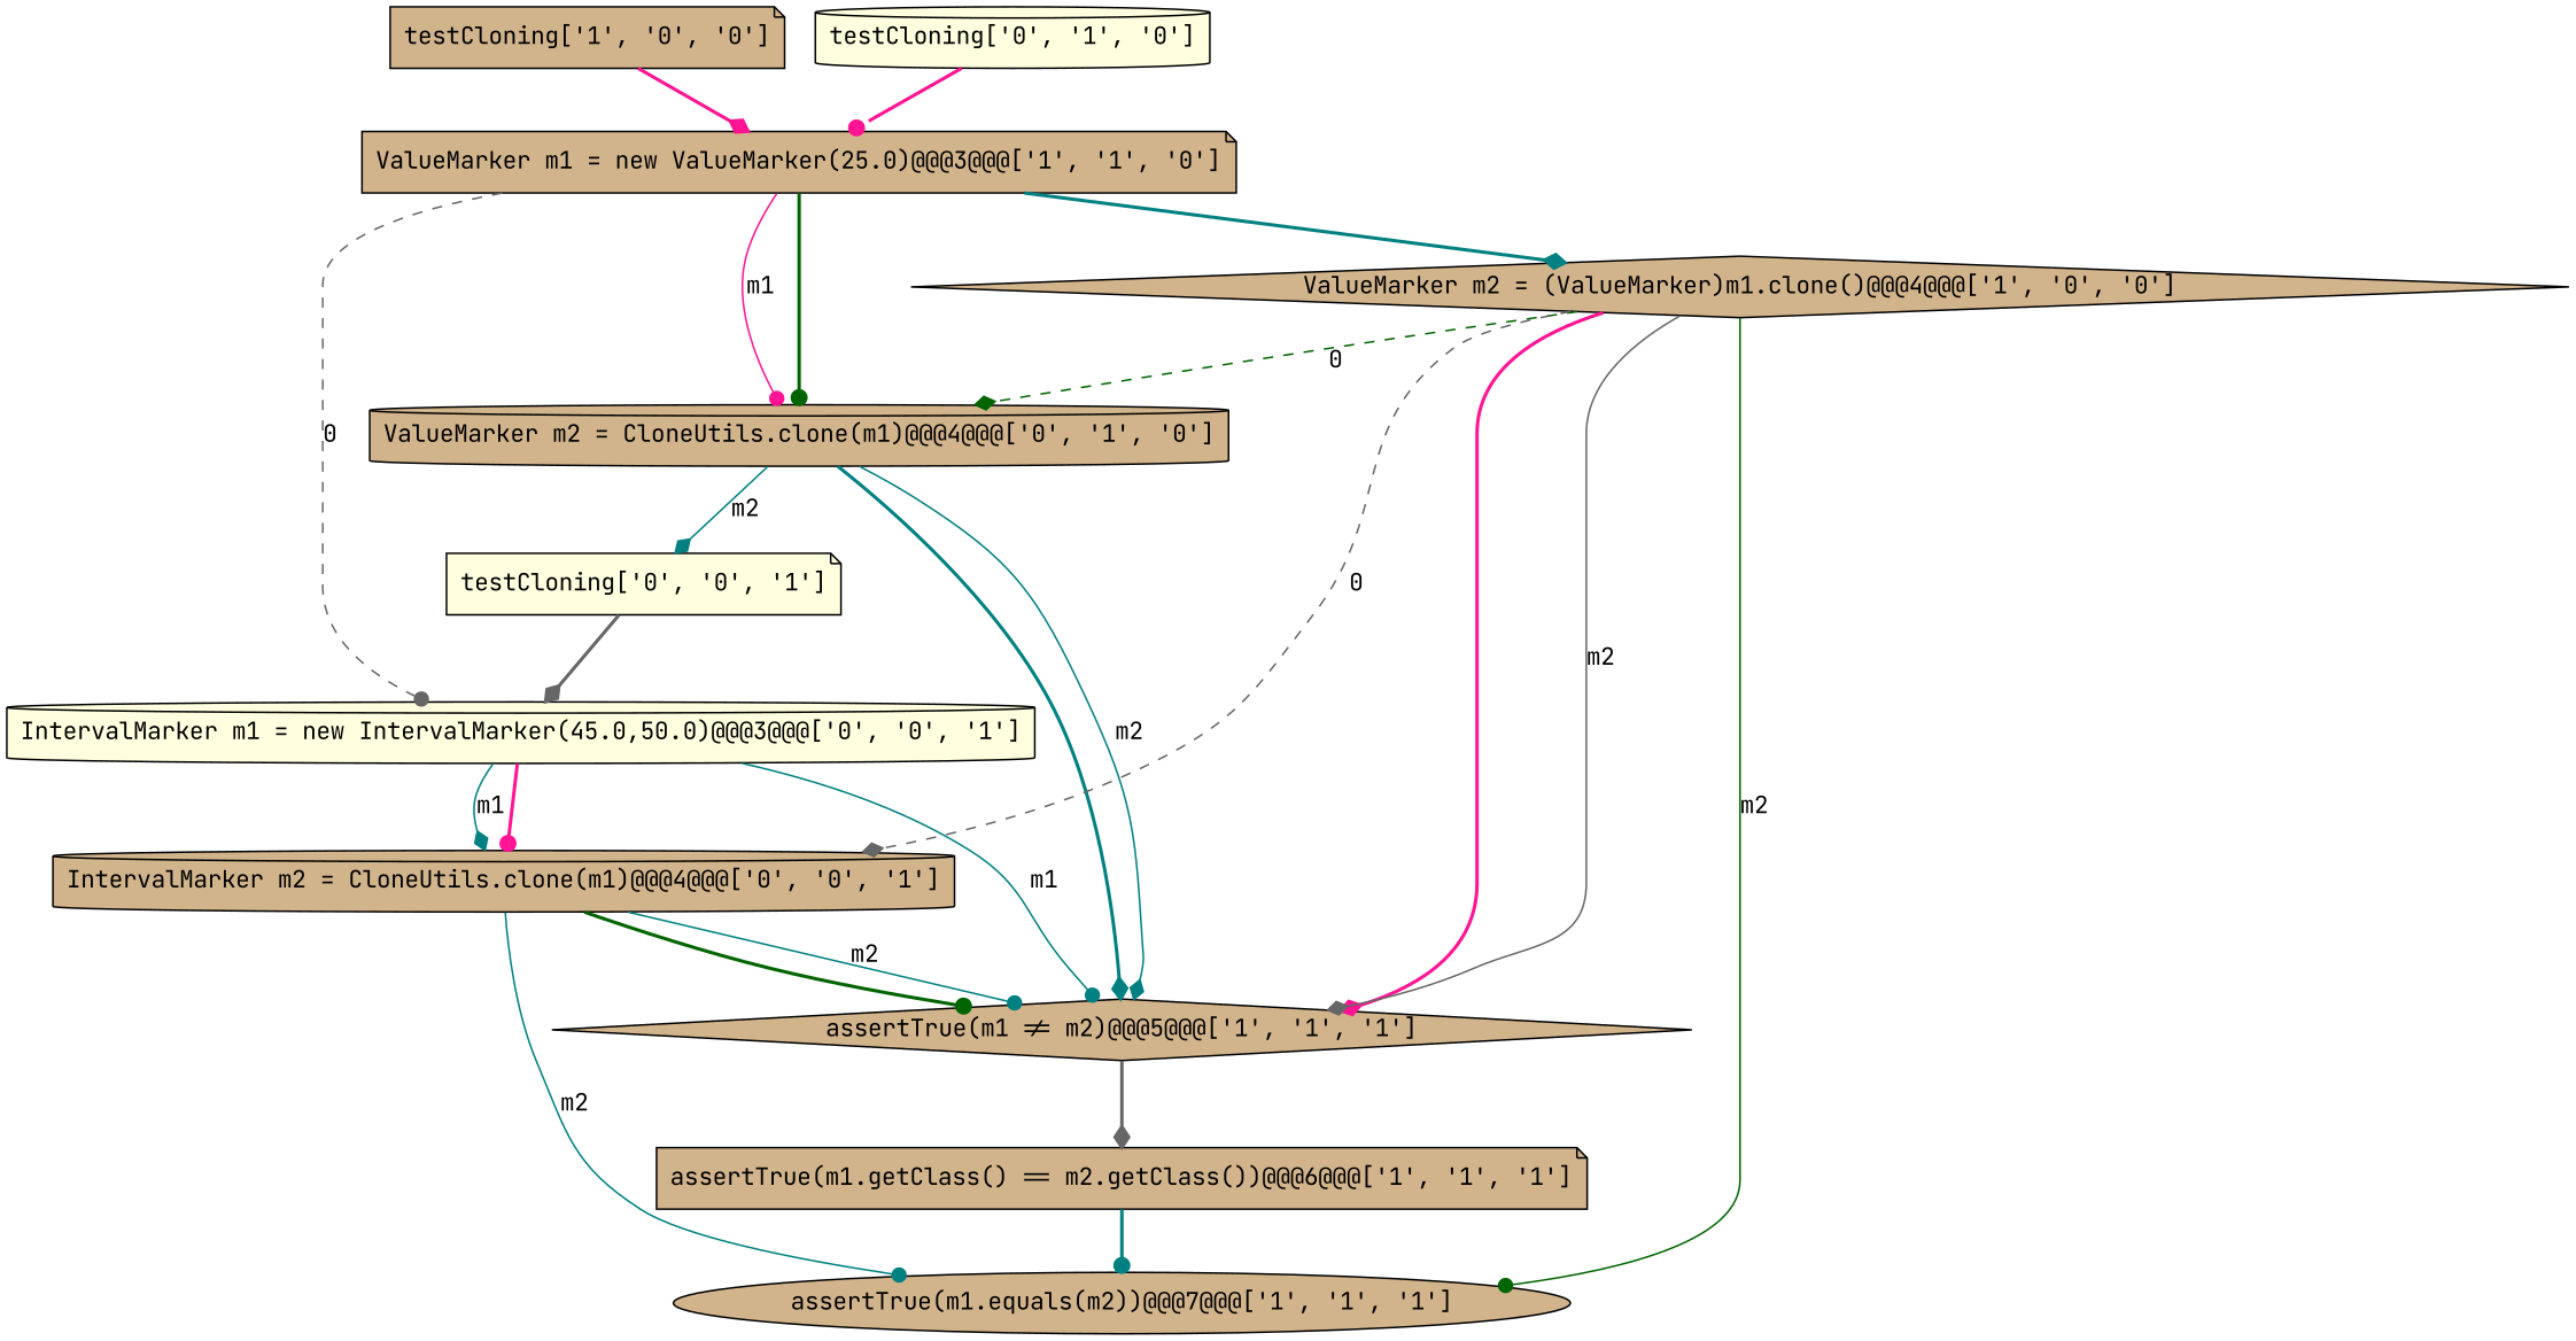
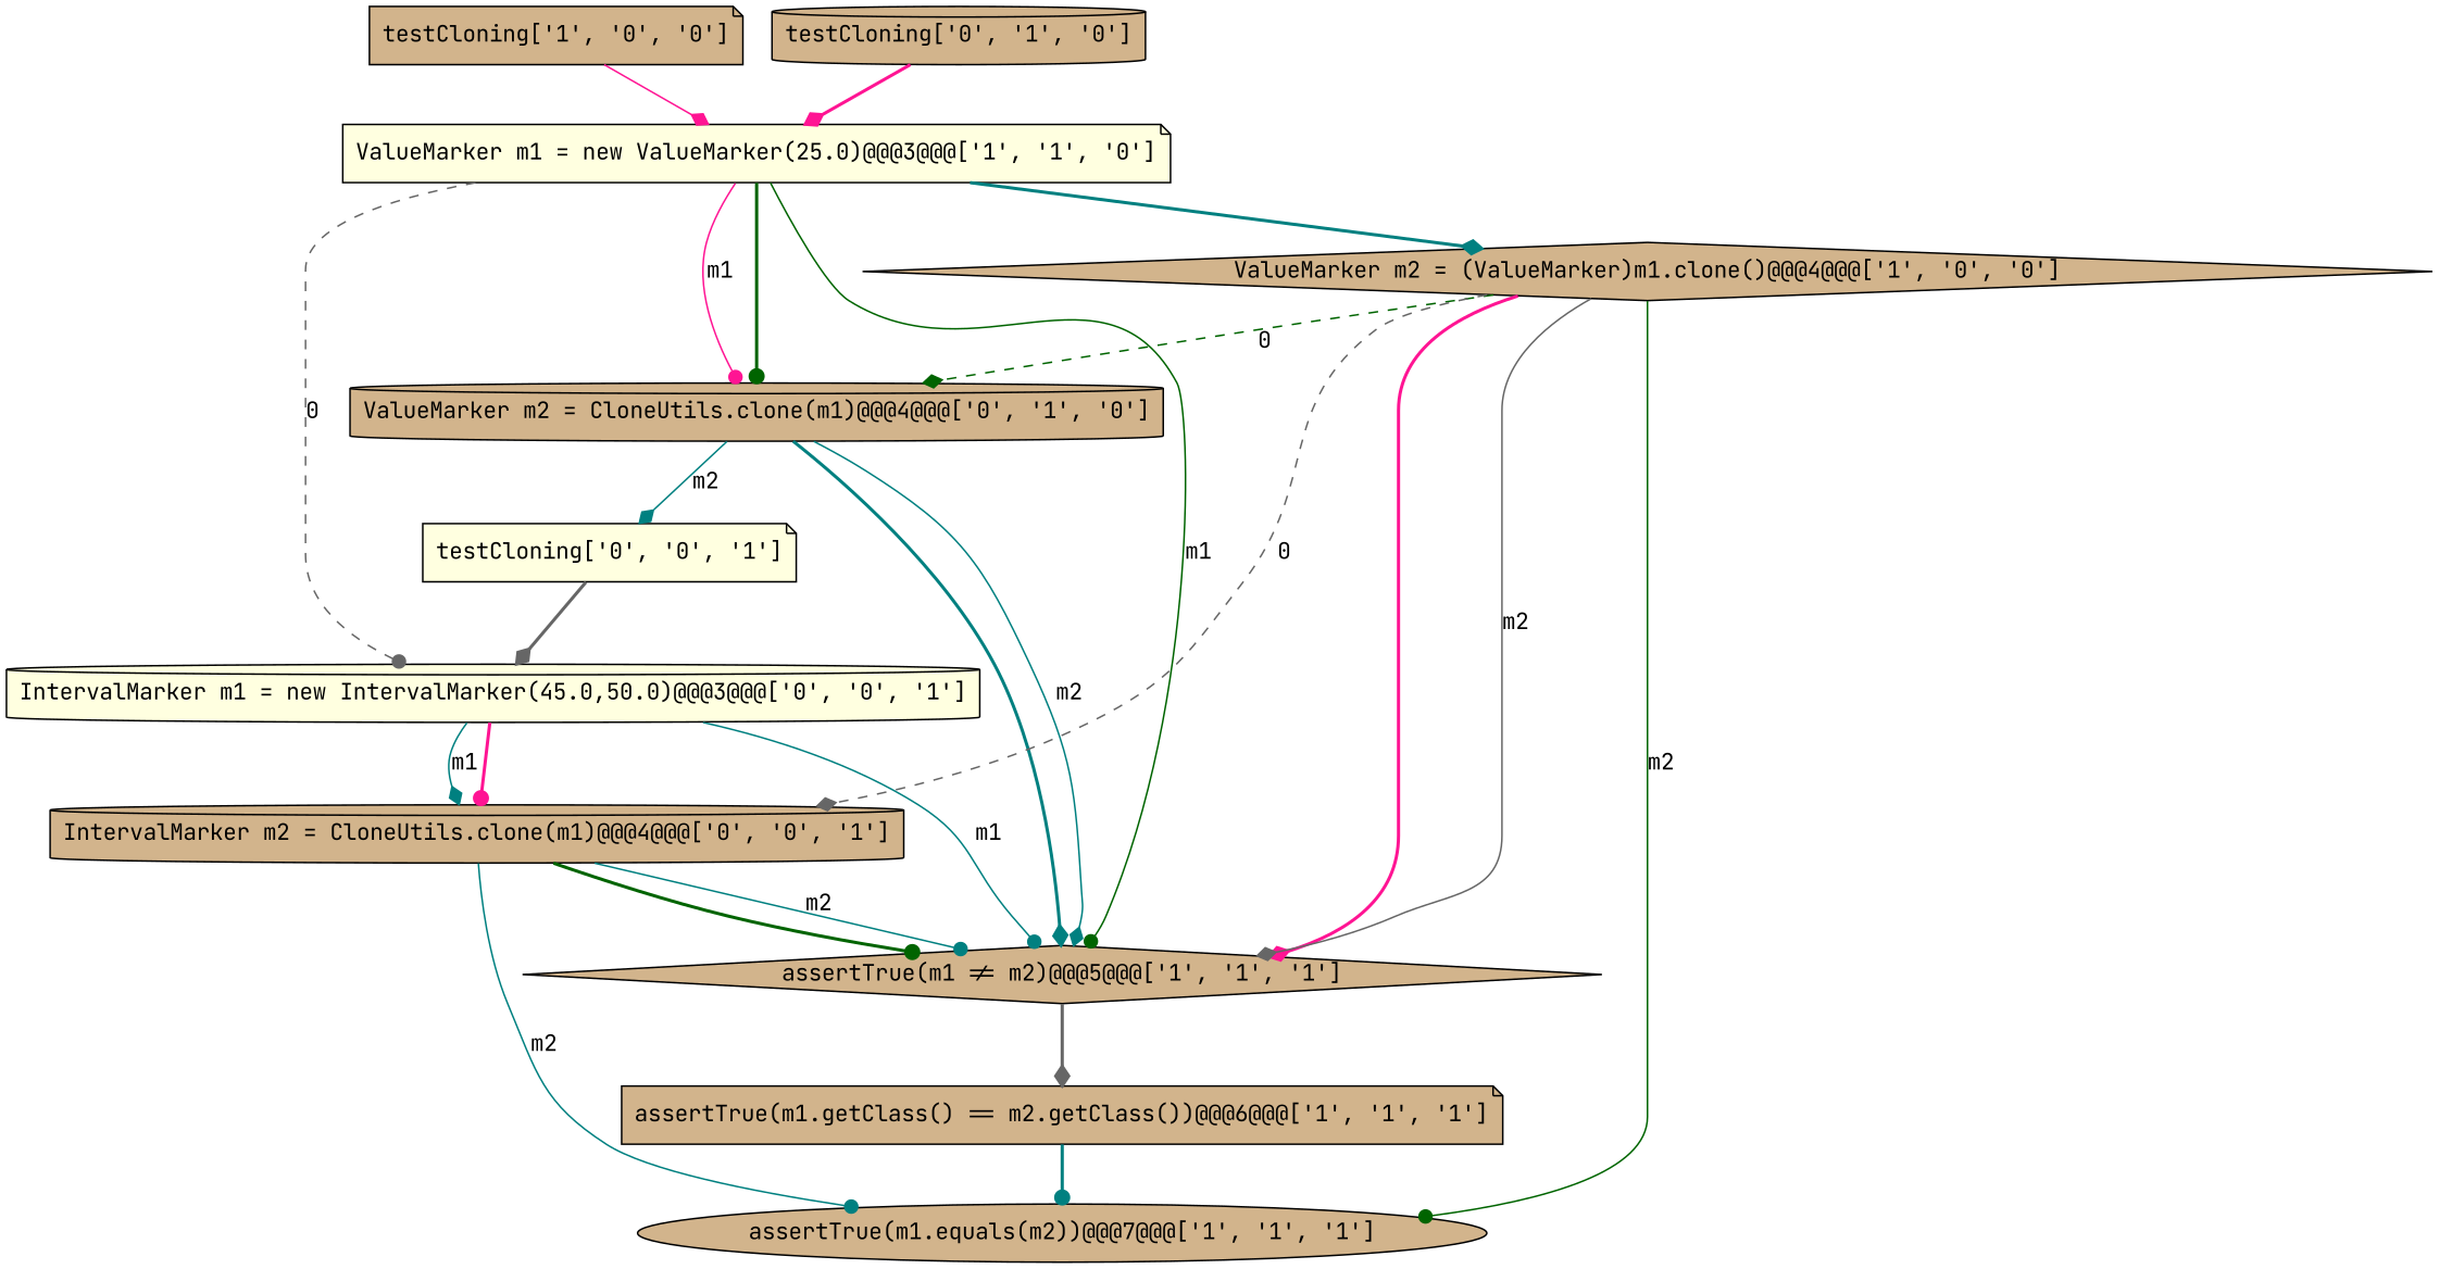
  digraph {
    fontname="JetBrains Mono"
    node [fillcolor=tan fontname="JetBrains Mono" shape=note style=filled]
    edge [arrowhead=diamond color=teal fontname="JetBrains Mono" style=bold]
    n1 [label="assertTrue(m1.getClass() == m2.getClass())@@@6@@@['1', '1', '1']"]
    n2 [label="assertTrue(m1.equals(m2))@@@7@@@['1', '1', '1']" shape=ellipse]
-   n3 [label="ValueMarker m1 = new ValueMarker(25.0)@@@3@@@['1', '1', '0']"]
+   n3 [fillcolor=lightyellow label="ValueMarker m1 = new ValueMarker(25.0)@@@3@@@['1', '1', '0']"]
    n4 [fillcolor=lightyellow label="IntervalMarker m1 = new IntervalMarker(45.0,50.0)@@@3@@@['0', '0', '1']" shape=cylinder]
    n5 [label="assertTrue(m1 != m2)@@@5@@@['1', '1', '1']" shape=diamond]
    n6 [label="ValueMarker m2 = CloneUtils.clone(m1)@@@4@@@['0', '1', '0']" shape=cylinder]
    n7 [label="ValueMarker m2 = (ValueMarker)m1.clone()@@@4@@@['1', '0', '0']" shape=diamond]
    n8 [label="IntervalMarker m2 = CloneUtils.clone(m1)@@@4@@@['0', '0', '1']" shape=cylinder]
    n9 [fillcolor=lightyellow label="testCloning['0', '0', '1']"]
    n10 [label="testCloning['1', '0', '0']"]
-   n11 [fillcolor=lightyellow label="testCloning['0', '1', '0']" shape=cylinder]
+   n11 [label="testCloning['0', '1', '0']" shape=cylinder]
    n1 -> n2 [arrowhead=dot]
    n3 -> n4 [arrowhead=dot color=gray40 label=0 style=dashed]
+   n3 -> n5 [arrowhead=dot color=darkgreen label=m1 style=solid]
    n3 -> n6 [arrowhead=dot color=deeppink label=m1 style=solid]
    n3 -> n6 [arrowhead=dot color=darkgreen]
    n3 -> n7
    n4 -> n5 [arrowhead=dot label=m1 style=solid]
    n4 -> n8 [arrowhead=dot color=deeppink]
    n4 -> n8 [label=m1 style=solid]
    n5 -> n1 [color=gray40]
    n6 -> n5
    n6 -> n5 [label=m2 style=solid]
    n6 -> n9 [label=m2 style=solid]
    n7 -> n2 [arrowhead=dot color=darkgreen label=m2 style=solid]
    n7 -> n5 [color=deeppink]
    n7 -> n5 [color=gray40 label=m2 style=solid]
    n7 -> n6 [color=darkgreen label=0 style=dashed]
    n7 -> n8 [color=gray40 label=0 style=dashed]
    n8 -> n2 [arrowhead=dot label=m2 style=solid]
    n8 -> n5 [arrowhead=dot label=m2 style=solid]
    n8 -> n5 [arrowhead=dot color=darkgreen]
    n9 -> n4 [color=gray40]
-   n10 -> n3 [color=deeppink]
-   n11 -> n3 [arrowhead=dot color=deeppink]
+   n10 -> n3 [color=deeppink style=solid]
+   n11 -> n3 [color=deeppink]
  }
